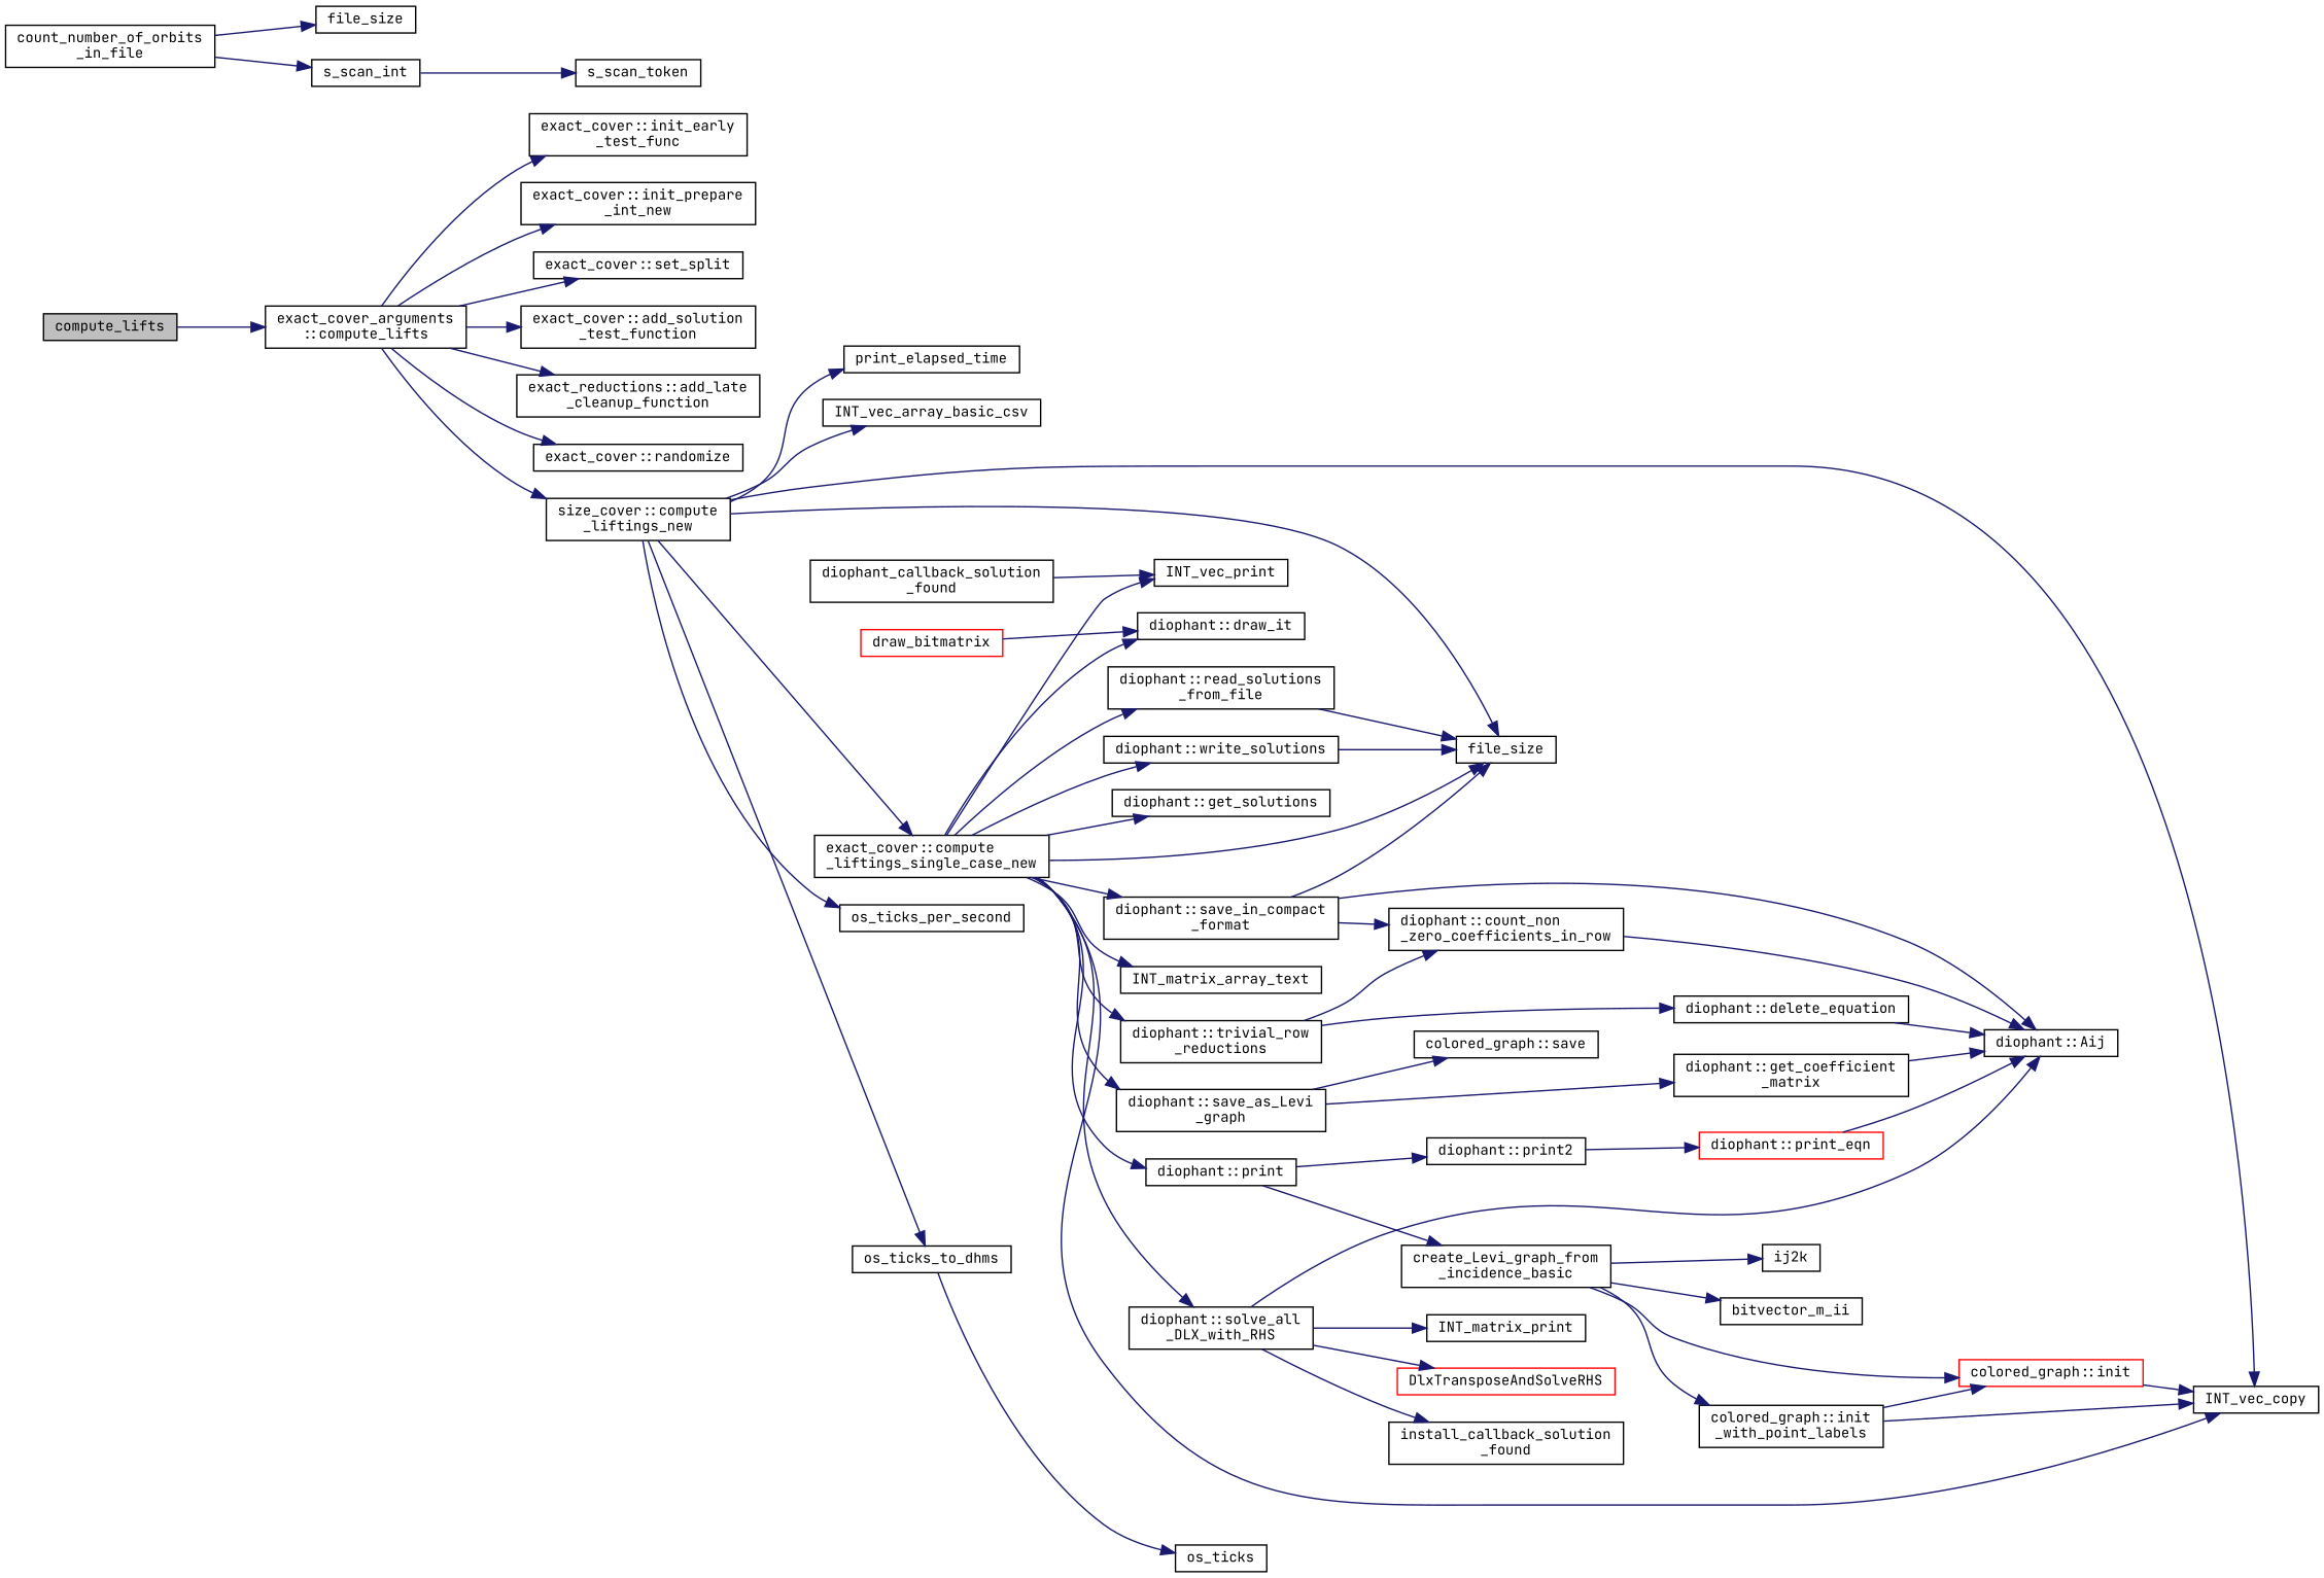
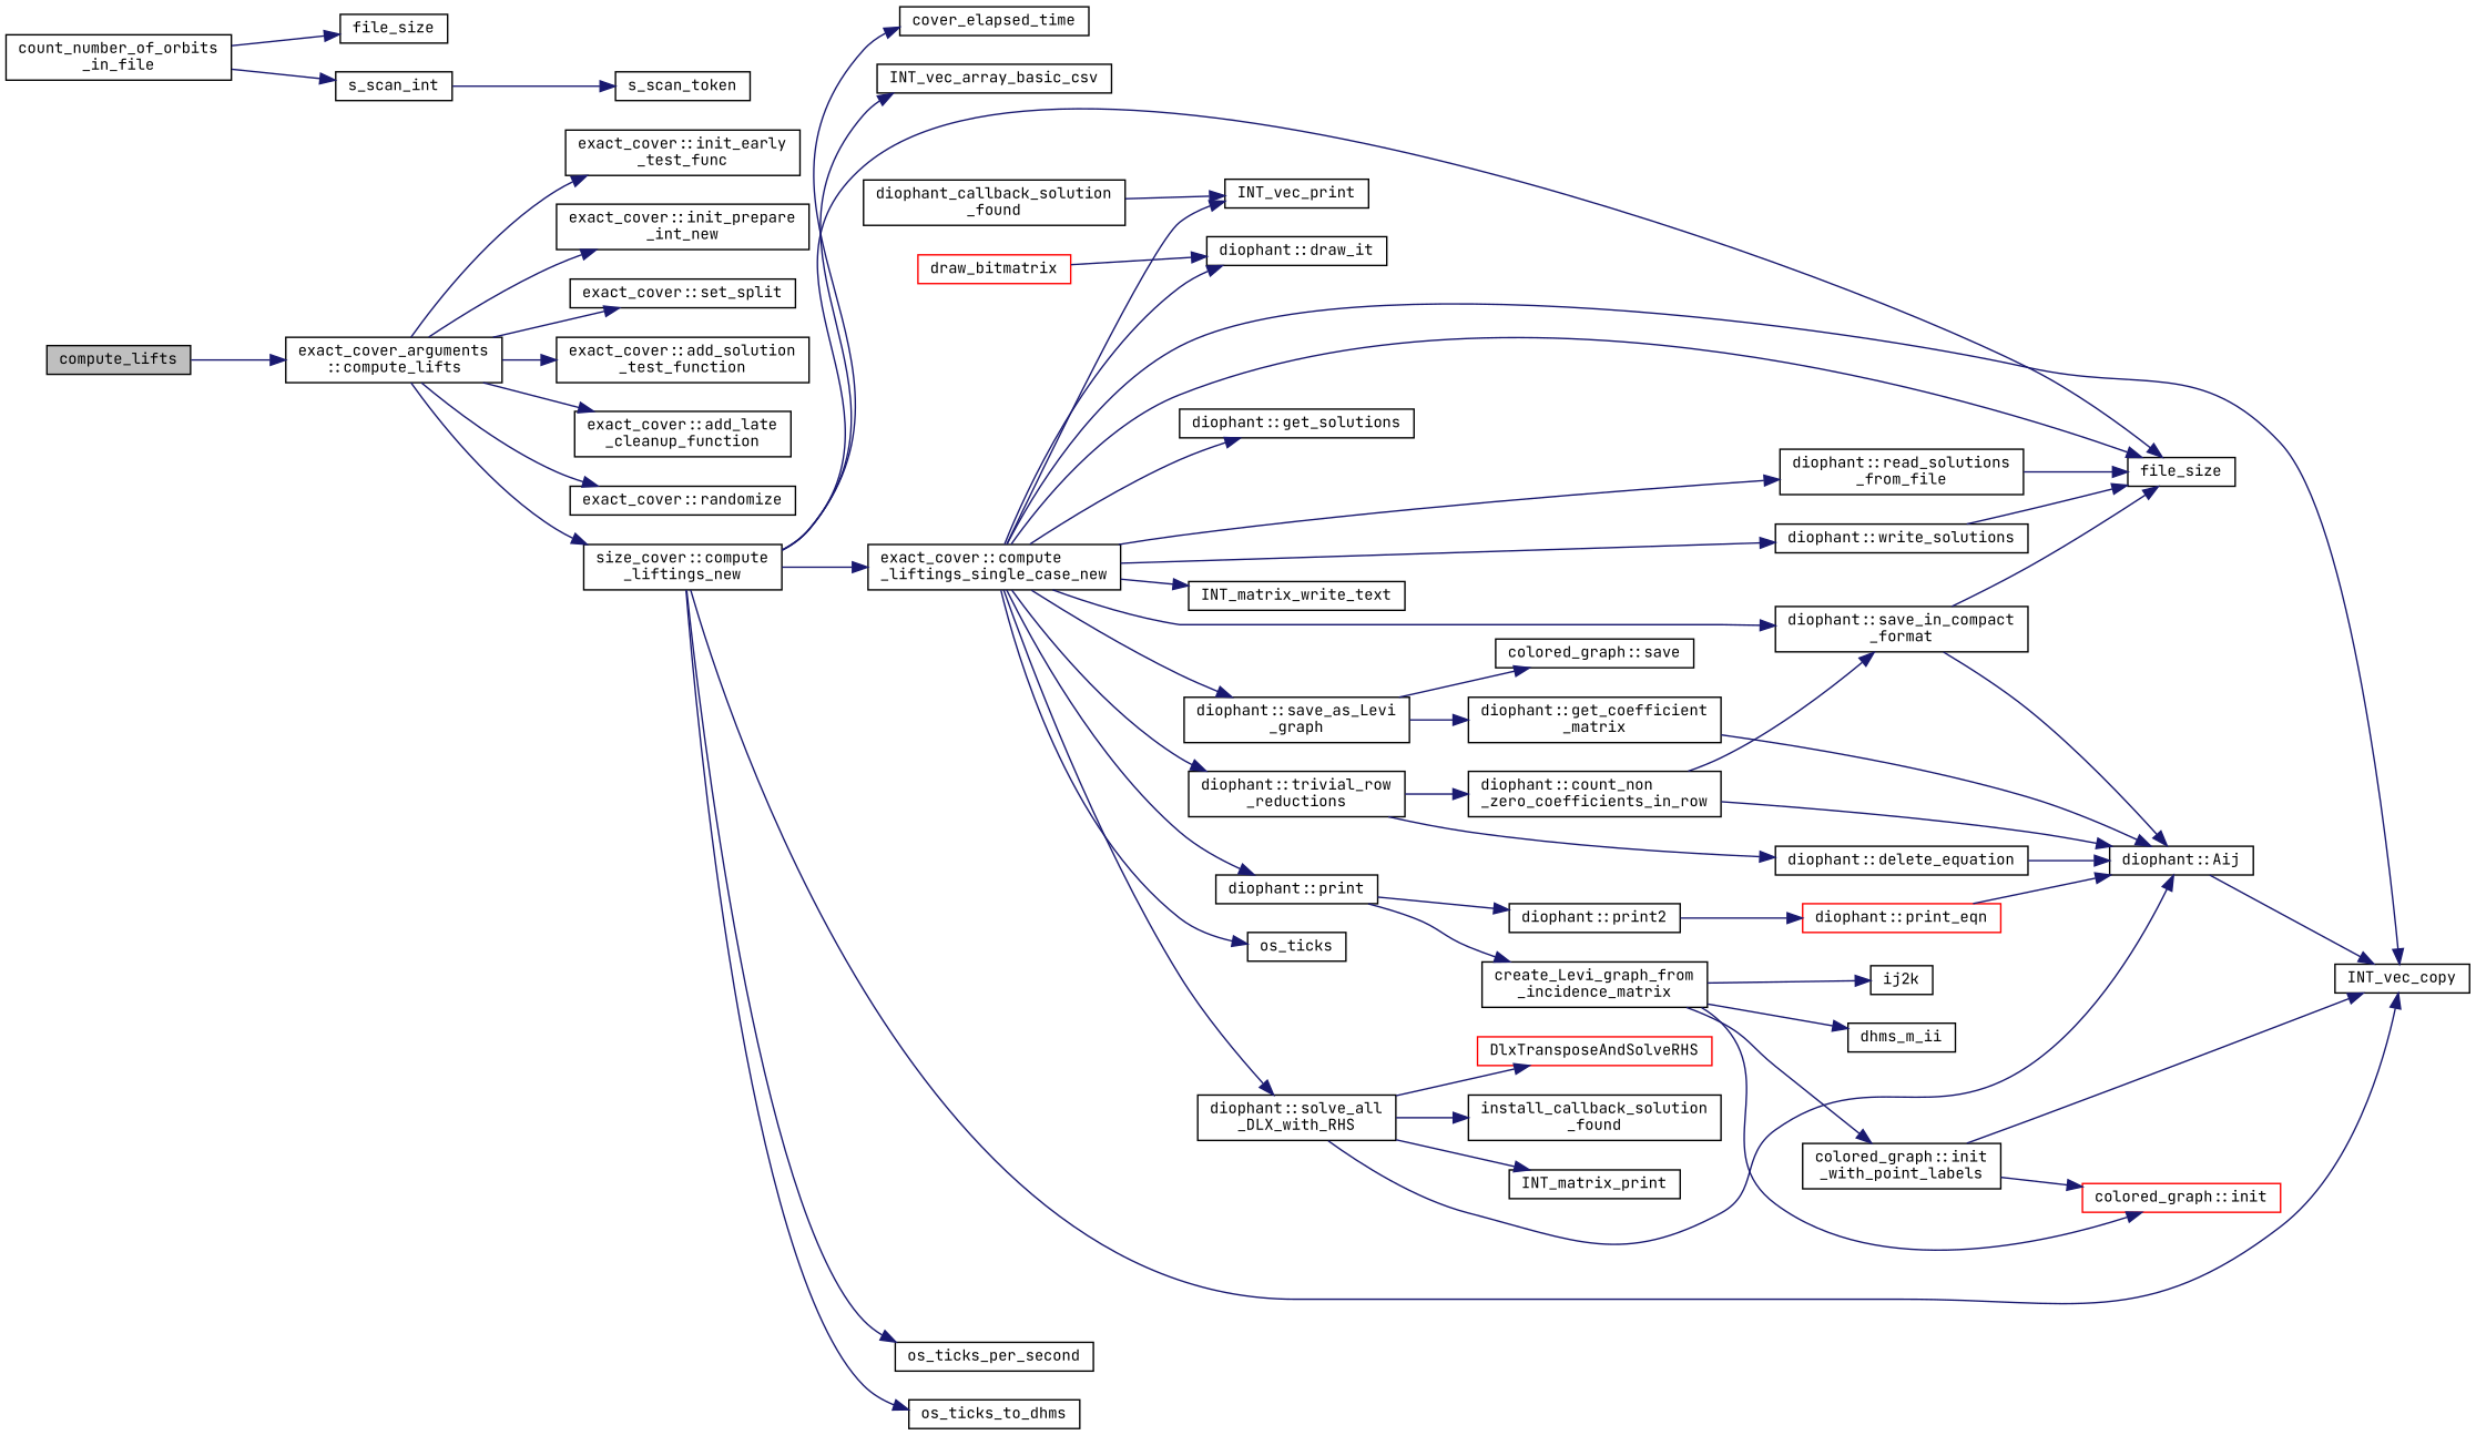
  digraph {
    fontname="JetBrains Mono"
    rankdir=LR
    node [color=black fillcolor=white fontname="JetBrains Mono" fontsize=10 shape=record style=filled]
    edge [color=midnightblue fontname="JetBrains Mono" fontsize=10 labelfontname=Helvetica labelfontsize=10 style=solid]
    n1 [fillcolor=grey75 fontcolor=black height=0.2 label=compute_lifts width=0.4]
    n2 [height=0.2 label="exact_cover_arguments\l::compute_lifts" width=0.4]
    n3 [height=0.2 label="exact_cover::init_early\l_test_func" width=0.4]
    n4 [height=0.2 label="exact_cover::init_prepare\l_int_new" width=0.4]
    n5 [height=0.2 label="exact_cover::set_split" width=0.4]
    n6 [height=0.2 label="exact_cover::add_solution\l_test_function" width=0.4]
-   n7 [height=0.2 label="exact_reductions::add_late\l_cleanup_function" width=0.4]
+   n7 [height=0.2 label="exact_cover::add_late\l_cleanup_function" width=0.4]
    n8 [height=0.2 label="exact_cover::randomize" width=0.4]
    n9 [height=0.2 label="size_cover::compute\l_liftings_new" width=0.4]
    n10 [height=0.2 label=file_size width=0.4]
    n11 [height=0.2 label="exact_cover::compute\l_liftings_single_case_new" width=0.4]
    n12 [height=0.2 label=INT_vec_copy width=0.4]
    n13 [height=0.2 label=os_ticks_per_second width=0.4]
    n14 [height=0.2 label=os_ticks_to_dhms width=0.4]
-   n15 [height=0.2 label=print_elapsed_time width=0.4]
+   n15 [height=0.2 label=cover_elapsed_time width=0.4]
    n16 [height=0.2 label=INT_vec_array_basic_csv width=0.4]
    n17 [height=0.2 label="count_number_of_orbits\l_in_file" width=0.4]
    n18 [height=0.2 label=file_size width=0.4]
    n19 [height=0.2 label=s_scan_int width=0.4]
    n20 [height=0.2 label=s_scan_token width=0.4]
    n21 [height=0.2 label=INT_vec_print width=0.4]
    n22 [height=0.2 label="diophant::print" width=0.4]
    n23 [height=0.2 label="diophant::trivial_row\l_reductions" width=0.4]
    n24 [height=0.2 label="diophant::draw_it" width=0.4]
    n25 [height=0.2 label="diophant::save_as_Levi\l_graph" width=0.4]
    n26 [height=0.2 label="diophant::save_in_compact\l_format" width=0.4]
    n27 [height=0.2 label=os_ticks width=0.4]
    n28 [height=0.2 label="diophant::solve_all\l_DLX_with_RHS" width=0.4]
    n29 [height=0.2 label="diophant::read_solutions\l_from_file" width=0.4]
    n30 [height=0.2 label="diophant::write_solutions" width=0.4]
    n31 [height=0.2 label="diophant::get_solutions" width=0.4]
-   n32 [height=0.2 label=INT_matrix_array_text width=0.4]
+   n32 [height=0.2 label=INT_matrix_write_text width=0.4]
    n33 [height=0.2 label="diophant::print2" width=0.4]
-   n34 [height=0.2 label="create_Levi_graph_from\l_incidence_basic" width=0.4]
+   n34 [height=0.2 label="create_Levi_graph_from\l_incidence_matrix" width=0.4]
    n35 [height=0.2 label="diophant::count_non\l_zero_coefficients_in_row" width=0.4]
    n36 [height=0.2 label="diophant::delete_equation" width=0.4]
    n37 [height=0.2 label="diophant::get_coefficient\l_matrix" width=0.4]
    n38 [height=0.2 label="colored_graph::save" width=0.4]
    n39 [height=0.2 label="diophant::Aij" width=0.4]
    n40 [height=0.2 label="install_callback_solution\l_found" width=0.4]
    n41 [height=0.2 label=INT_matrix_print width=0.4]
    n42 [color=red height=0.2 label=DlxTransposeAndSolveRHS width=0.4]
    n43 [color=red height=0.2 label="diophant::print_eqn" width=0.4]
    n44 [color=red height=0.2 label=draw_bitmatrix width=0.4]
    n45 [height=0.2 label=ij2k width=0.4]
-   n46 [height=0.2 label=bitvector_m_ii width=0.4]
+   n46 [height=0.2 label=dhms_m_ii width=0.4]
    n47 [height=0.2 label="colored_graph::init\l_with_point_labels" width=0.4]
    n48 [color=red height=0.2 label="colored_graph::init" width=0.4]
    n49 [height=0.2 label="diophant_callback_solution\l_found" width=0.4]
    n1 -> n2
    n2 -> n3
    n2 -> n4
    n2 -> n5
    n2 -> n6
    n2 -> n7
    n2 -> n8
    n2 -> n9
    n9 -> n10
    n9 -> n11
    n9 -> n12
    n9 -> n13
    n9 -> n14
    n9 -> n15
    n9 -> n16
    n11 -> n10
    n11 -> n12
    n11 -> n21
    n11 -> n22
    n11 -> n23
    n11 -> n24
    n11 -> n25
    n11 -> n26
-   n14 -> n27
+   n11 -> n27
    n11 -> n28
    n11 -> n29
    n11 -> n30
    n11 -> n31
    n11 -> n32
    n17 -> n18
    n17 -> n19
    n19 -> n20
    n22 -> n33
    n22 -> n34
    n23 -> n35
    n23 -> n36
    n25 -> n37
    n25 -> n38
    n26 -> n10
-   n26 -> n35
+   n35 -> n26
    n26 -> n39
    n28 -> n39
    n28 -> n40
    n28 -> n41
    n28 -> n42
    n29 -> n10
    n30 -> n10
    n33 -> n43
    n34 -> n45
    n34 -> n46
    n34 -> n47
    n34 -> n48
    n35 -> n39
    n36 -> n39
    n37 -> n39
    n43 -> n39
    n44 -> n24
    n47 -> n12
    n47 -> n48
-   n48 -> n12
+   n39 -> n12
    n49 -> n21
  }
